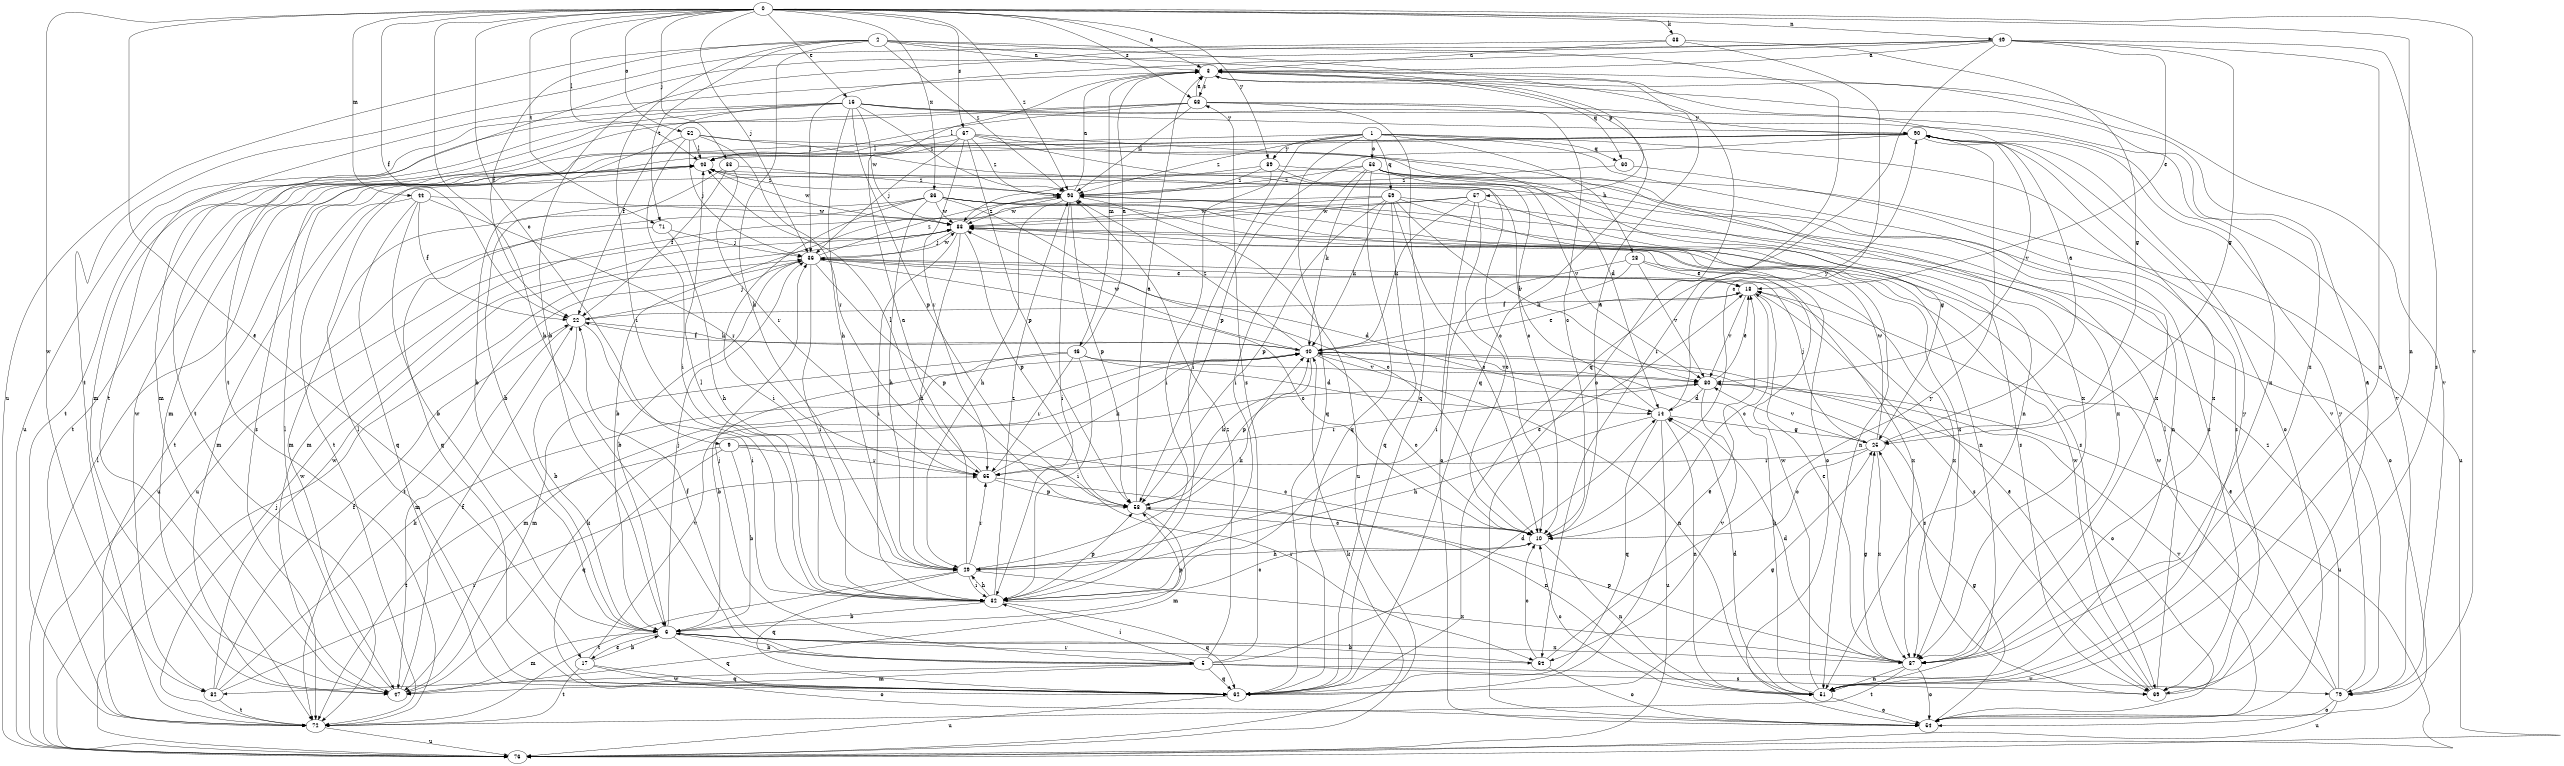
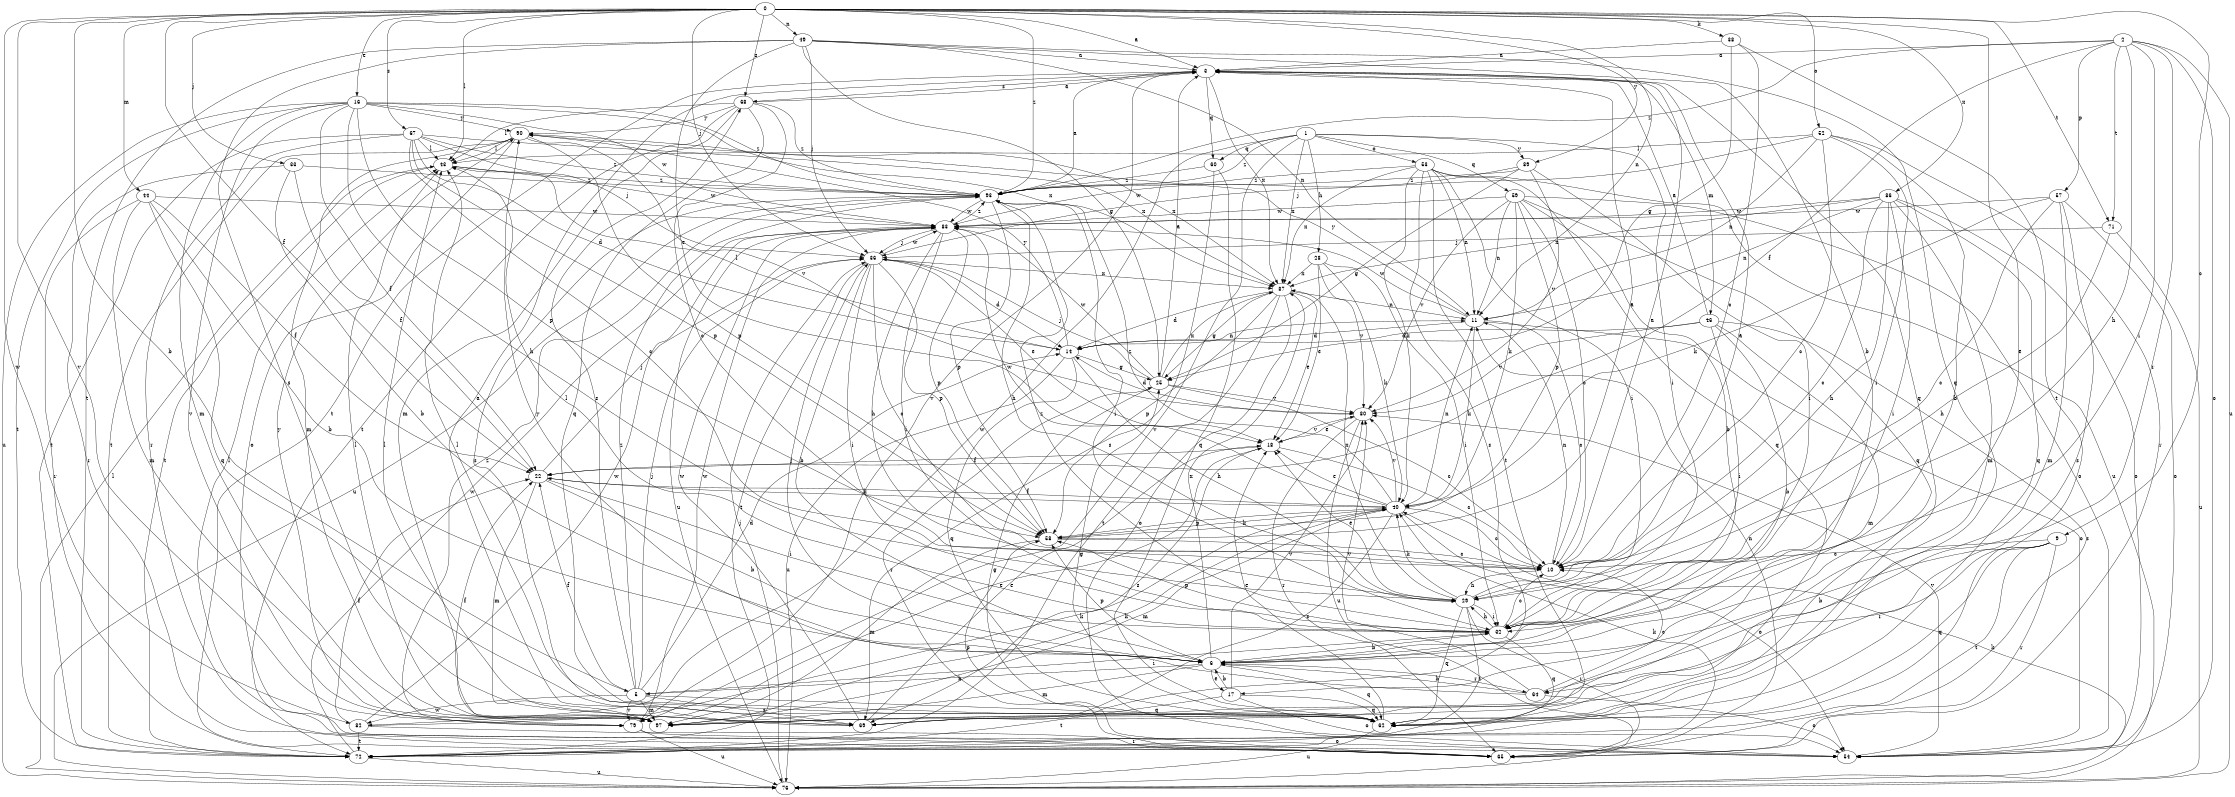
  strict digraph {
    0
    3
    5
    9
    16
    17
    22
    33
    36
    38
    43
    44
    49
-   51
+   51 [label=11]
    52
    67
    68
    71
    79
    82
    86
    89
    93
    60
    87
    46
    62
    72
    32
    14
-   47
+   47 [label=97]
    69
    64
    6
    10
    65
    29
    76
    58
    90
    83
    54
    80
    40
    18
    25
    1
    28
    53
    59
    2
    57
    0 -> 3 [label=a]
    0 -> 5 [label=b]
    0 -> 9 [label=c]
    0 -> 16 [label=e]
    0 -> 17 [label=e]
    0 -> 22 [label=f]
    0 -> 33 [label=j]
    0 -> 36 [label=j]
    0 -> 38 [label=k]
    0 -> 43 [label=l]
    0 -> 44 [label=m]
    0 -> 49 [label=n]
    0 -> 51 [label=n]
    0 -> 52 [label=o]
    0 -> 67 [label=s]
    0 -> 68 [label=s]
    0 -> 71 [label=t]
    0 -> 79 [label=v]
    0 -> 82 [label=w]
    0 -> 86 [label=x]
    0 -> 89 [label=y]
    0 -> 93 [label=z]
    3 -> 68 [label=s]
    3 -> 79 [label=v]
    3 -> 60 [label=q]
    3 -> 87 [label=x]
    3 -> 46 [label=m]
    3 -> 62 [label=q]
    3 -> 72 [label=t]
    5 -> 22 [label=f]
    5 -> 36 [label=j]
    5 -> 68 [label=s]
    5 -> 79 [label=v]
    5 -> 82 [label=w]
    5 -> 93 [label=z]
    5 -> 62 [label=q]
    5 -> 32 [label=i]
    5 -> 14 [label=d]
    5 -> 47 [label=m]
    5 -> 69 [label=s]
    9 -> 62 [label=q]
    9 -> 72 [label=t]
    9 -> 64 [label=r]
    9 -> 6 [label=b]
    9 -> 10 [label=c]
    9 -> 65 [label=r]
    16 -> 22 [label=f]
    16 -> 79 [label=v]
    16 -> 93 [label=z]
    16 -> 87 [label=x]
    16 -> 72 [label=t]
    16 -> 47 [label=m]
    16 -> 29 [label=h]
    16 -> 76 [label=u]
    16 -> 58 [label=p]
    16 -> 90 [label=y]
    16 -> 83 [label=w]
    17 -> 62 [label=q]
    17 -> 72 [label=t]
    17 -> 6 [label=b]
    17 -> 54 [label=o]
    17 -> 80 [label=v]
    22 -> 36 [label=j]
    22 -> 32 [label=i]
    22 -> 47 [label=m]
    22 -> 6 [label=b]
    22 -> 40 [label=k]
    33 -> 22 [label=f]
    33 -> 93 [label=z]
    33 -> 6 [label=b]
    33 -> 65 [label=r]
-   36 -> 93 [label=z]
    36 -> 87 [label=x]
    36 -> 72 [label=t]
    36 -> 32 [label=i]
    36 -> 14 [label=d]
    36 -> 6 [label=b]
    36 -> 10 [label=c]
    36 -> 58 [label=p]
    36 -> 83 [label=w]
    36 -> 18 [label=e]
    38 -> 3 [label=a]
    38 -> 72 [label=t]
    38 -> 10 [label=c]
    38 -> 25 [label=g]
    43 -> 93 [label=z]
    43 -> 72 [label=t]
    43 -> 83 [label=w]
    44 -> 22 [label=f]
    44 -> 62 [label=q]
    44 -> 47 [label=m]
    44 -> 6 [label=b]
    44 -> 65 [label=r]
    44 -> 83 [label=w]
    49 -> 3 [label=a]
    49 -> 36 [label=j]
    49 -> 51 [label=n]
    49 -> 62 [label=q]
    49 -> 72 [label=t]
    49 -> 69 [label=s]
    49 -> 6 [label=b]
    49 -> 18 [label=e]
    49 -> 25 [label=g]
    51 -> 14 [label=d]
    51 -> 10 [label=c]
    51 -> 90 [label=y]
    51 -> 83 [label=w]
    51 -> 54 [label=o]
    51 -> 40 [label=k]
    52 -> 36 [label=j]
    52 -> 43 [label=l]
    52 -> 51 [label=n]
    52 -> 32 [label=i]
    52 -> 6 [label=b]
    52 -> 10 [label=c]
    52 -> 65 [label=r]
    67 -> 36 [label=j]
    67 -> 43 [label=l]
    67 -> 93 [label=z]
    67 -> 87 [label=x]
    67 -> 72 [label=t]
    67 -> 14 [label=d]
    67 -> 10 [label=c]
    67 -> 65 [label=r]
    67 -> 58 [label=p]
    68 -> 3 [label=a]
    68 -> 43 [label=l]
    68 -> 93 [label=z]
    68 -> 62 [label=q]
    68 -> 72 [label=t]
    68 -> 47 [label=m]
    68 -> 10 [label=c]
    68 -> 90 [label=y]
    71 -> 36 [label=j]
    71 -> 29 [label=h]
    71 -> 76 [label=u]
    79 -> 93 [label=z]
    79 -> 76 [label=u]
    79 -> 90 [label=y]
    79 -> 83 [label=w]
    79 -> 54 [label=o]
    79 -> 18 [label=e]
    82 -> 22 [label=f]
    82 -> 72 [label=t]
    82 -> 65 [label=r]
    82 -> 83 [label=w]
    82 -> 40 [label=k]
    86 -> 51 [label=n]
    86 -> 87 [label=x]
    86 -> 62 [label=q]
    86 -> 32 [label=i]
    86 -> 47 [label=m]
    86 -> 10 [label=c]
    86 -> 29 [label=h]
    86 -> 83 [label=w]
    86 -> 54 [label=o]
    89 -> 93 [label=z]
    89 -> 32 [label=i]
    89 -> 83 [label=w]
    89 -> 80 [label=v]
    89 -> 25 [label=g]
    93 -> 3 [label=a]
    93 -> 32 [label=i]
    93 -> 69 [label=s]
    93 -> 29 [label=h]
    93 -> 76 [label=u]
    93 -> 58 [label=p]
    93 -> 83 [label=w]
    60 -> 93 [label=z]
-   1 -> 62 [label=q]
+   60 -> 62 [label=q]
    60 -> 69 [label=s]
    87 -> 51 [label=n]
    87 -> 72 [label=t]
    87 -> 14 [label=d]
    87 -> 58 [label=p]
    87 -> 54 [label=o]
    87 -> 18 [label=e]
    87 -> 25 [label=g]
    46 -> 3 [label=a]
    46 -> 32 [label=i]
    46 -> 14 [label=d]
    46 -> 47 [label=m]
    46 -> 6 [label=b]
-   46 -> 65 [label=r]
+   46 -> 65 [label=s]
    46 -> 80 [label=v]
    62 -> 43 [label=l]
    62 -> 76 [label=u]
    62 -> 18 [label=e]
    62 -> 25 [label=g]
    72 -> 76 [label=u]
    72 -> 83 [label=w]
    32 -> 43 [label=l]
    32 -> 93 [label=z]
    32 -> 62 [label=q]
    32 -> 6 [label=b]
    32 -> 10 [label=c]
    32 -> 29 [label=h]
    32 -> 58 [label=p]
    14 -> 43 [label=l]
    14 -> 51 [label=n]
    14 -> 62 [label=q]
    14 -> 29 [label=h]
    14 -> 76 [label=u]
    14 -> 90 [label=y]
    14 -> 25 [label=g]
    47 -> 22 [label=f]
    47 -> 43 [label=l]
    47 -> 40 [label=k]
    69 -> 3 [label=a]
    69 -> 43 [label=l]
    69 -> 83 [label=w]
    69 -> 18 [label=e]
    64 -> 6 [label=b]
    64 -> 10 [label=c]
    64 -> 90 [label=y]
    64 -> 54 [label=o]
-   80 -> 64 [label=v]
+   64 -> 80 [label=v]
    6 -> 5 [label=b]
    6 -> 17 [label=e]
    6 -> 36 [label=j]
    6 -> 87 [label=x]
    6 -> 62 [label=q]
    6 -> 47 [label=m]
    6 -> 64 [label=r]
    6 -> 58 [label=p]
    10 -> 3 [label=a]
    10 -> 51 [label=n]
    10 -> 29 [label=h]
    65 -> 43 [label=l]
    65 -> 51 [label=n]
    65 -> 58 [label=p]
    65 -> 40 [label=k]
    29 -> 3 [label=a]
    29 -> 87 [label=x]
    29 -> 62 [label=q]
    29 -> 72 [label=t]
    29 -> 32 [label=i]
    29 -> 65 [label=r]
    29 -> 40 [label=k]
    29 -> 18 [label=e]
    76 -> 36 [label=j]
    76 -> 43 [label=l]
    76 -> 40 [label=k]
    58 -> 3 [label=a]
    58 -> 47 [label=m]
    58 -> 10 [label=c]
    58 -> 40 [label=k]
    90 -> 43 [label=l]
    90 -> 87 [label=x]
-   90 -> 72 [label=s]
+   90 -> 72 [label=t]
    90 -> 47 [label=m]
    90 -> 58 [label=p]
    90 -> 54 [label=o]
    90 -> 80 [label=v]
    83 -> 36 [label=j]
    83 -> 93 [label=z]
    83 -> 32 [label=i]
    83 -> 29 [label=h]
    83 -> 76 [label=u]
    83 -> 58 [label=p]
    54 -> 80 [label=v]
    54 -> 25 [label=g]
    80 -> 14 [label=d]
    80 -> 65 [label=r]
    80 -> 76 [label=u]
    80 -> 18 [label=e]
    40 -> 22 [label=f]
    40 -> 51 [label=n]
    40 -> 93 [label=z]
    40 -> 47 [label=m]
    40 -> 69 [label=s]
    40 -> 10 [label=c]
    40 -> 58 [label=p]
    40 -> 83 [label=w]
    40 -> 54 [label=o]
    40 -> 80 [label=v]
    40 -> 18 [label=e]
    18 -> 22 [label=f]
    18 -> 69 [label=s]
    18 -> 10 [label=c]
    18 -> 80 [label=v]
    25 -> 3 [label=a]
    25 -> 36 [label=j]
    25 -> 87 [label=x]
    25 -> 10 [label=c]
    25 -> 65 [label=r]
    25 -> 83 [label=w]
    25 -> 80 [label=v]
    1 -> 79 [label=v]
    1 -> 82 [label=w]
    1 -> 89 [label=y]
    1 -> 93 [label=z]
    1 -> 60 [label=q]
    1 -> 87 [label=x]
    1 -> 32 [label=i]
    1 -> 28 [label=h]
    1 -> 53 [label=o]
    1 -> 59 [label=q]
    28 -> 87 [label=x]
    28 -> 32 [label=i]
    28 -> 80 [label=v]
    28 -> 40 [label=k]
    28 -> 18 [label=e]
    53 -> 51 [label=n]
    53 -> 93 [label=z]
    53 -> 87 [label=x]
    53 -> 62 [label=q]
    53 -> 72 [label=t]
    53 -> 32 [label=i]
    53 -> 69 [label=s]
    53 -> 76 [label=u]
    53 -> 40 [label=k]
    59 -> 51 [label=n]
    59 -> 62 [label=q]
    59 -> 6 [label=b]
    59 -> 10 [label=c]
    59 -> 58 [label=p]
    59 -> 83 [label=w]
    59 -> 54 [label=o]
    59 -> 80 [label=v]
    59 -> 40 [label=k]
    2 -> 3 [label=a]
    2 -> 22 [label=f]
    2 -> 71 [label=t]
    2 -> 93 [label=z]
    2 -> 32 [label=i]
    2 -> 64 [label=r]
    2 -> 29 [label=h]
    2 -> 76 [label=u]
    2 -> 54 [label=o]
    2 -> 57 [label=p]
    57 -> 47 [label=m]
    57 -> 69 [label=s]
    57 -> 10 [label=c]
    57 -> 83 [label=w]
    57 -> 54 [label=o]
    57 -> 40 [label=k]
  }
